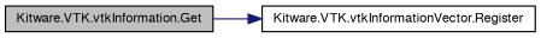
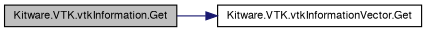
  digraph {
    rankdir=LR
    node [color=black fontname=FreeSans fontsize=10 shape=record]
    n1 [fillcolor=grey75 fontcolor=black height=0.2 label="Kitware.VTK.vtkInformation.Get" style=filled width=0.4]
-   n2 [height=0.2 label="Kitware.VTK.vtkInformationVector.Register" width=0.4]
+   n2 [height=0.2 label="Kitware.VTK.vtkInformationVector.Get" width=0.4]
    n1 -> n2 [color=midnightblue fontname=FreeSans fontsize=10 labelfontname=FreeSans labelfontsize=10 style=solid]
  }
